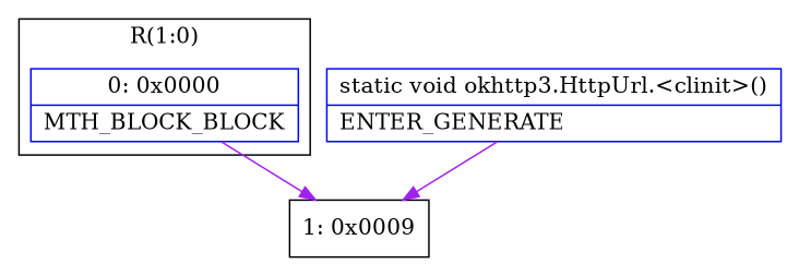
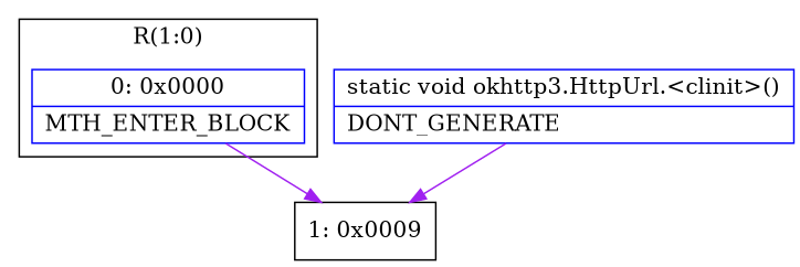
  digraph {
    node [color=blue shape=record]
    edge [color=purple]
-   n1 [label="{0\:\ 0x0000|MTH_BLOCK_BLOCK\l}"]
+   n1 [label="{0\:\ 0x0000|MTH_ENTER_BLOCK\l}"]
    n2 [color=black label="{1\:\ 0x0009}"]
-   n3 [label="{static void okhttp3.HttpUrl.\<clinit\>()  | ENTER_GENERATE\l}"]
+   n3 [label="{static void okhttp3.HttpUrl.\<clinit\>()  | DONT_GENERATE\l}"]
    subgraph cluster_1 {
      label="R(1:0)"
      n1
    }
    n1 -> n2
    n3 -> n2
  }
